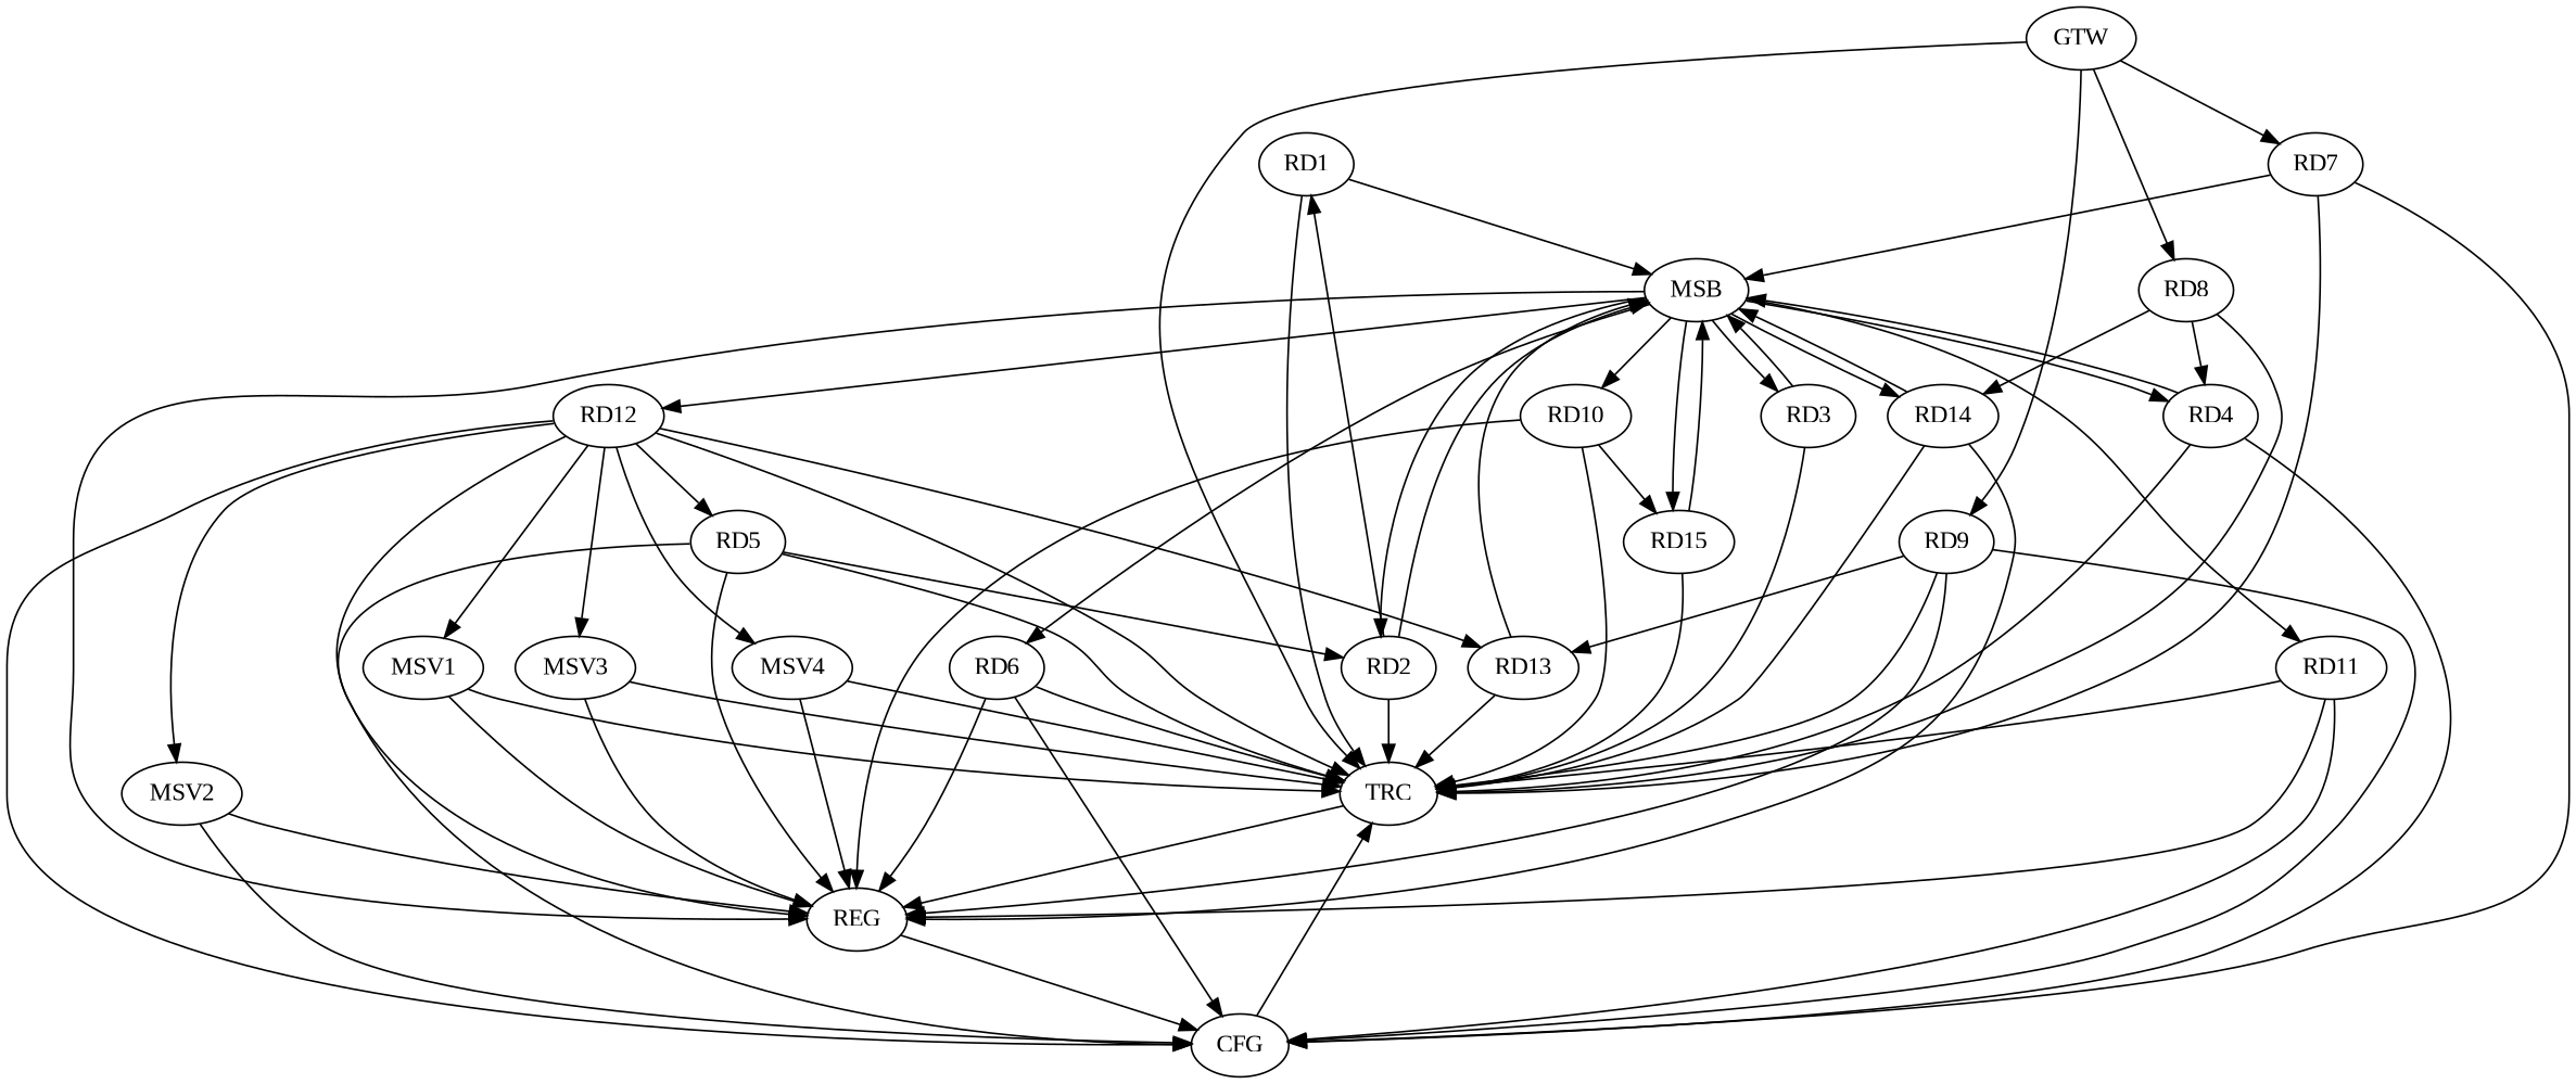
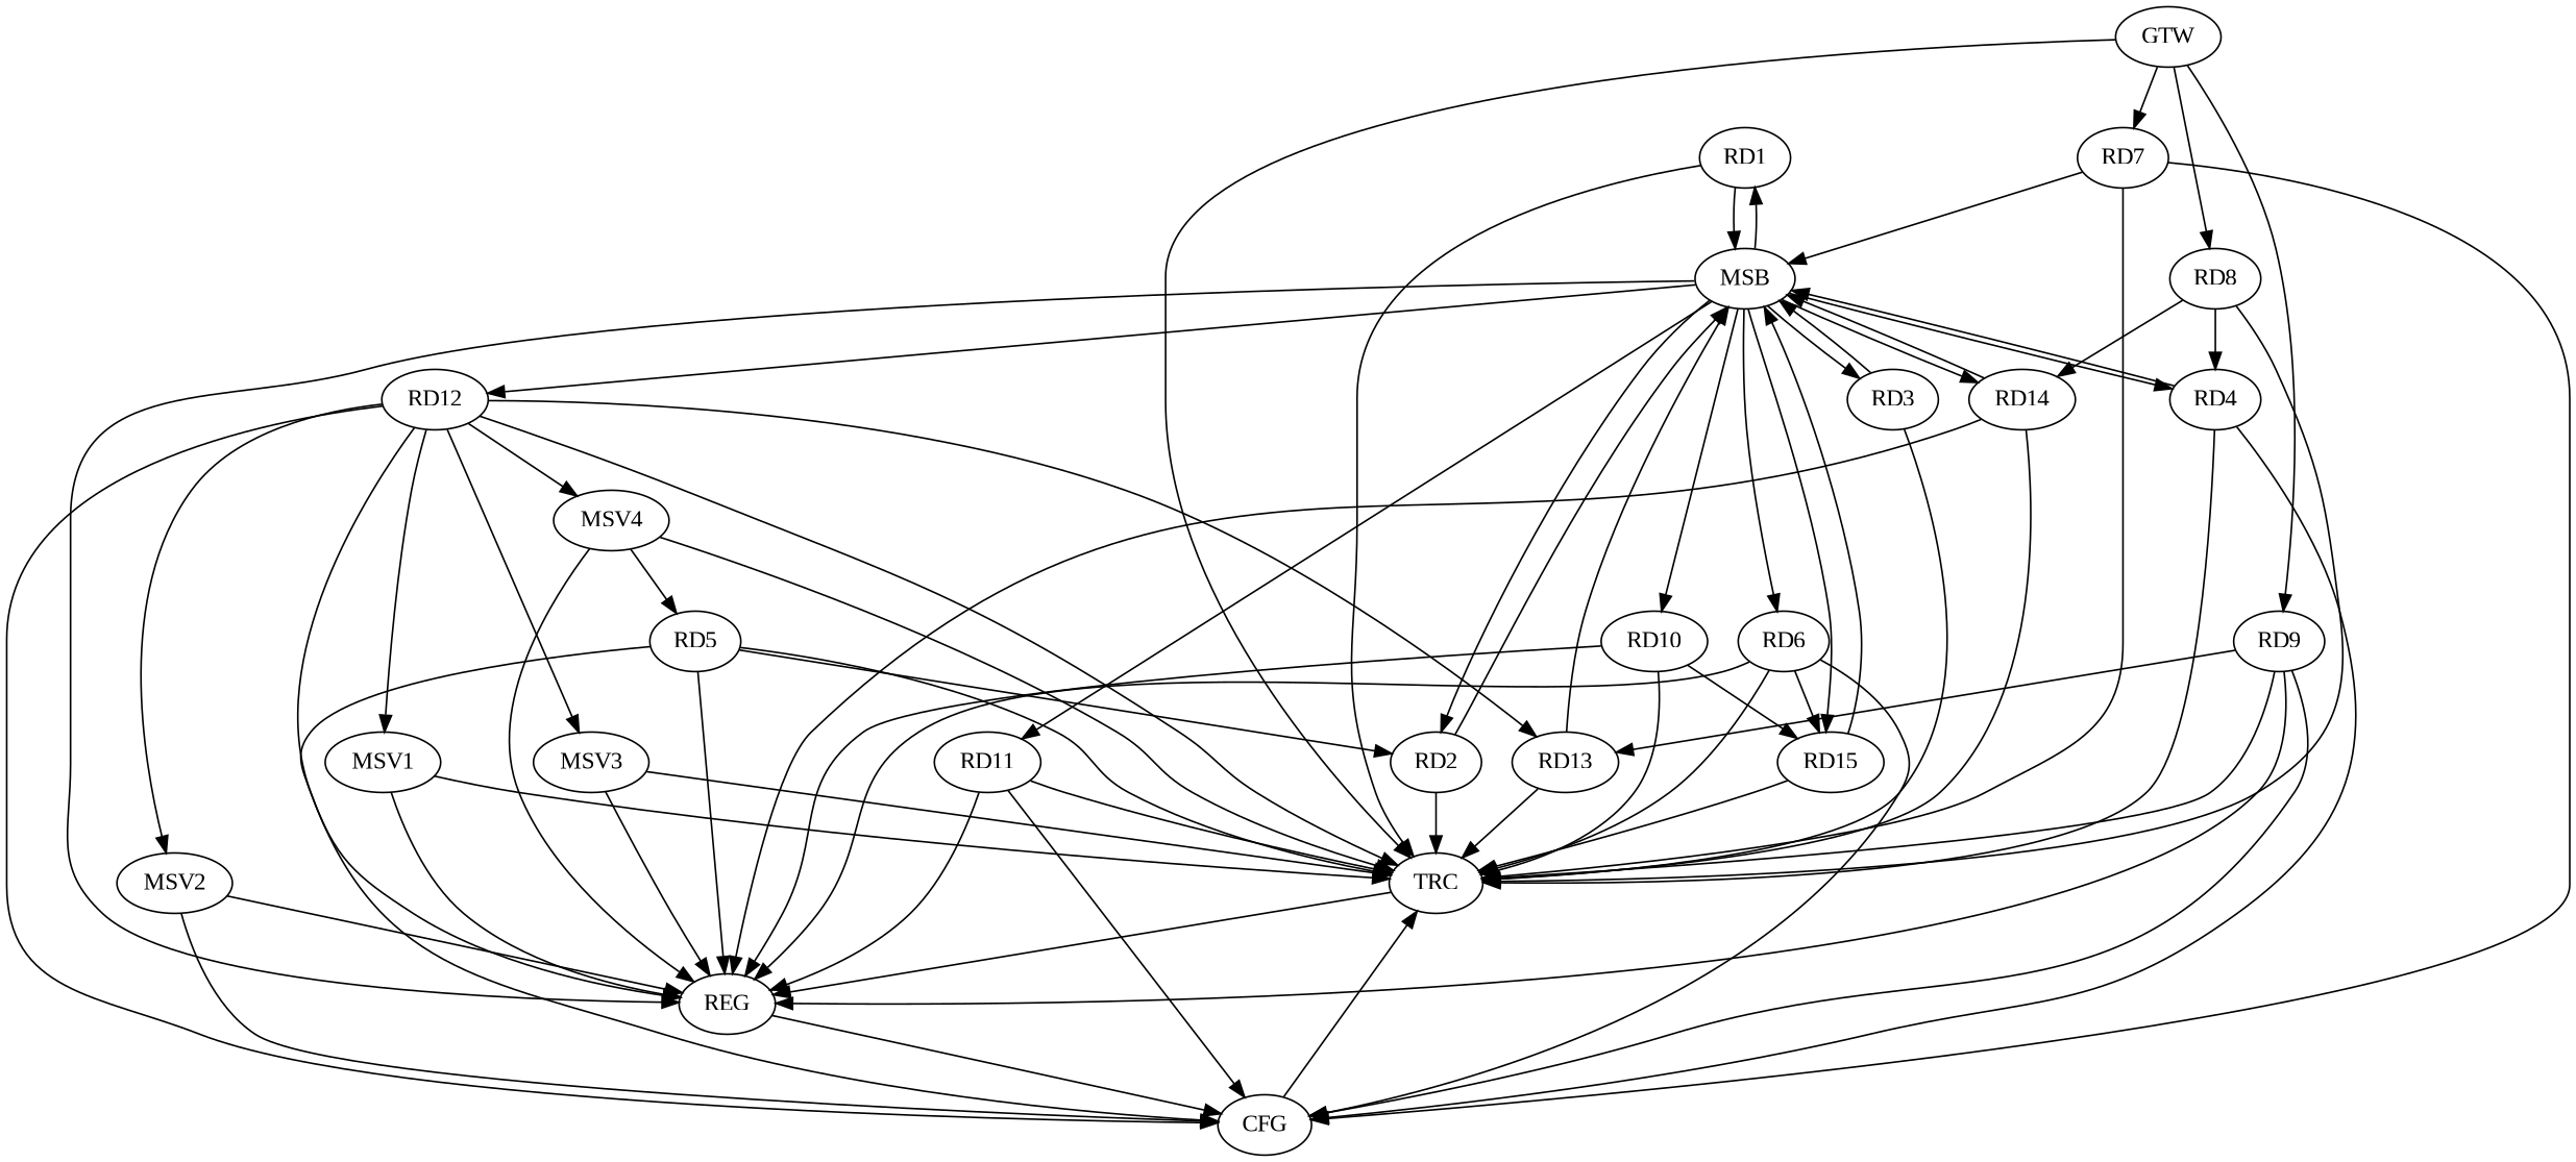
  strict digraph {
    fontname="Liberation Serif"
    node [fontname="Liberation Serif"]
    edge [fontname="Liberation Serif"]
    n1 [label=RD1]
    n2 [label=MSB]
    n3 [label=TRC]
    n4 [label=RD2]
    n5 [label=RD3]
    n6 [label=RD4]
    n7 [label=REG]
    n8 [label=RD6]
    n9 [label=RD15]
    n10 [label=RD14]
    n11 [label=RD10]
    n12 [label=RD11]
    n13 [label=RD12]
    n14 [label=CFG]
    n15 [label=RD5]
    n16 [label=RD7]
    n17 [label=RD8]
    n18 [label=RD9]
    n19 [label=RD13]
    n20 [label=MSV1]
    n21 [label=MSV2]
    n22 [label=MSV3]
    n23 [label=MSV4]
    n24 [label=GTW]
    n1 -> n2
    n1 -> n3
-   n4 -> n1
+   n2 -> n1
    n2 -> n4
    n2 -> n5
    n2 -> n6
    n2 -> n7
    n2 -> n8
    n2 -> n9
    n2 -> n10
    n2 -> n11
    n2 -> n12
    n2 -> n13
    n3 -> n7
    n4 -> n2
    n4 -> n3
    n5 -> n2
    n5 -> n3
    n6 -> n2
    n6 -> n3
    n6 -> n14
    n7 -> n14
    n8 -> n3
    n8 -> n7
+   n8 -> n9
    n8 -> n14
    n9 -> n2
    n9 -> n3
    n10 -> n2
    n10 -> n3
    n10 -> n7
    n11 -> n3
    n11 -> n7
    n11 -> n9
    n12 -> n3
    n12 -> n7
    n12 -> n14
    n13 -> n3
    n13 -> n7
    n13 -> n14
-   n13 -> n15
+   n23 -> n15
    n13 -> n19
    n13 -> n20
    n13 -> n21
    n13 -> n22
    n13 -> n23
    n14 -> n3
    n15 -> n3
    n15 -> n4
    n15 -> n7
    n15 -> n14
    n16 -> n2
    n16 -> n3
    n16 -> n14
    n17 -> n3
    n17 -> n6
    n17 -> n10
    n18 -> n3
    n18 -> n7
    n18 -> n14
    n18 -> n19
    n19 -> n2
    n19 -> n3
    n20 -> n3
    n20 -> n7
    n21 -> n7
    n21 -> n14
    n22 -> n3
    n22 -> n7
    n23 -> n3
    n23 -> n7
    n24 -> n3
    n24 -> n16
    n24 -> n17
    n24 -> n18
  }
